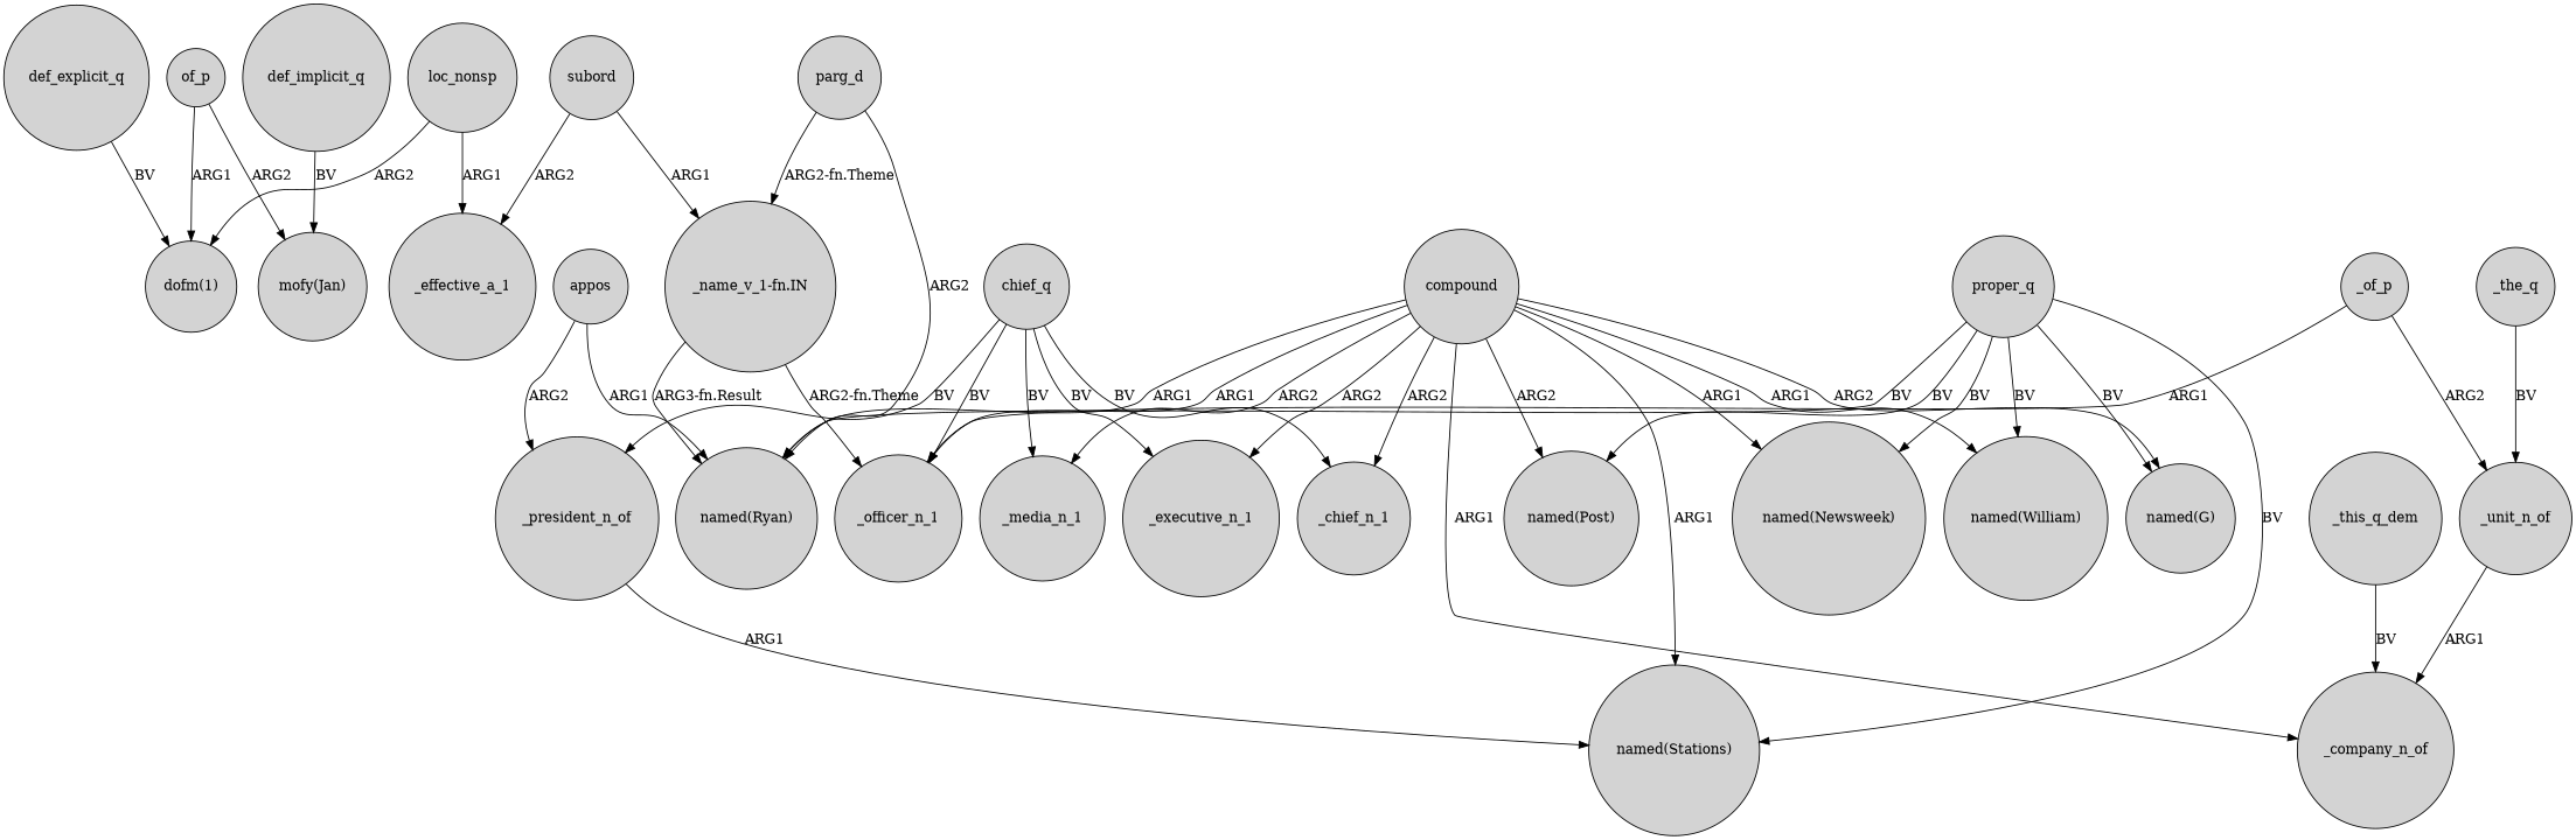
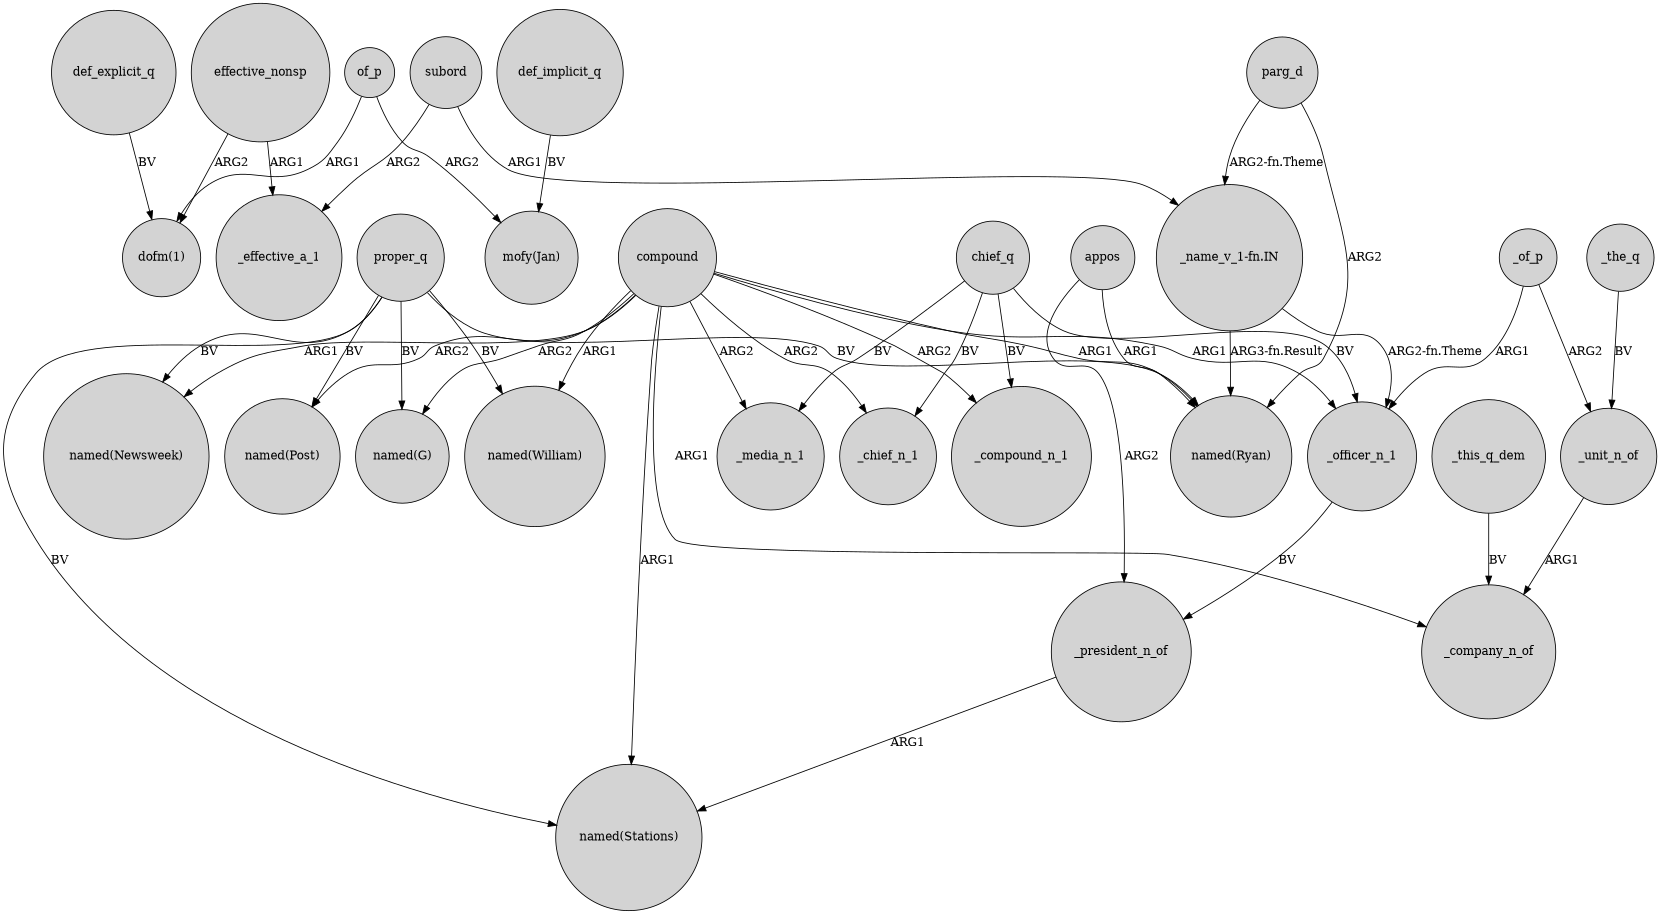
  digraph {
    node [shape=circle style=filled]
    subord
    _effective_a_1
    "_name_v_1-fn.IN"
    "named(Ryan)"
    _officer_n_1
    compound
    "named(Post)"
-   _executive_n_1
+   _executive_n_1 [label=_compound_n_1]
    "named(Stations)"
    "named(William)"
    _company_n_of
    "named(Newsweek)"
    _media_n_1
    _chief_n_1
    "named(G)"
    n16 [label=chief_q]
    _president_n_of
    appos
    proper_q
-   loc_nonsp
+   loc_nonsp [label=effective_nonsp]
    "dofm(1)"
    _this_q_dem
    _of_p
    _unit_n_of
    def_implicit_q
    "mofy(Jan)"
    def_explicit_q
    parg_d
    _the_q
    of_p
    subord -> _effective_a_1 [label=ARG2]
    subord -> "_name_v_1-fn.IN" [label=ARG1]
    "_name_v_1-fn.IN" -> "named(Ryan)" [label="ARG3-fn.Result"]
    "_name_v_1-fn.IN" -> _officer_n_1 [label="ARG2-fn.Theme"]
    compound -> "named(Ryan)" [label=ARG1]
    compound -> _officer_n_1 [label=ARG1]
    compound -> "named(Post)" [label=ARG2]
    compound -> _executive_n_1 [label=ARG2]
    compound -> "named(Stations)" [label=ARG1]
    compound -> "named(William)" [label=ARG1]
    compound -> _company_n_of [label=ARG1]
    compound -> "named(Newsweek)" [label=ARG1]
    compound -> _media_n_1 [label=ARG2]
    compound -> _chief_n_1 [label=ARG2]
    compound -> "named(G)" [label=ARG2]
    n16 -> _officer_n_1 [label=BV]
    n16 -> _executive_n_1 [label=BV]
    n16 -> _media_n_1 [label=BV]
    n16 -> _chief_n_1 [label=BV]
-   n16 -> _president_n_of [label=BV]
+   _officer_n_1 -> _president_n_of [label=BV]
    _president_n_of -> "named(Stations)" [label=ARG1]
    appos -> "named(Ryan)" [label=ARG1]
    appos -> _president_n_of [label=ARG2]
    proper_q -> "named(Ryan)" [label=BV]
    proper_q -> "named(Post)" [label=BV]
    proper_q -> "named(Stations)" [label=BV]
    proper_q -> "named(William)" [label=BV]
    proper_q -> "named(Newsweek)" [label=BV]
    proper_q -> "named(G)" [label=BV]
    loc_nonsp -> _effective_a_1 [label=ARG1]
    loc_nonsp -> "dofm(1)" [label=ARG2]
    _this_q_dem -> _company_n_of [label=BV]
    _of_p -> _officer_n_1 [label=ARG1]
    _of_p -> _unit_n_of [label=ARG2]
    _unit_n_of -> _company_n_of [label=ARG1]
    def_implicit_q -> "mofy(Jan)" [label=BV]
    def_explicit_q -> "dofm(1)" [label=BV]
    parg_d -> "_name_v_1-fn.IN" [label="ARG2-fn.Theme"]
    parg_d -> "named(Ryan)" [label=ARG2]
    _the_q -> _unit_n_of [label=BV]
    of_p -> "dofm(1)" [label=ARG1]
    of_p -> "mofy(Jan)" [label=ARG2]
  }
